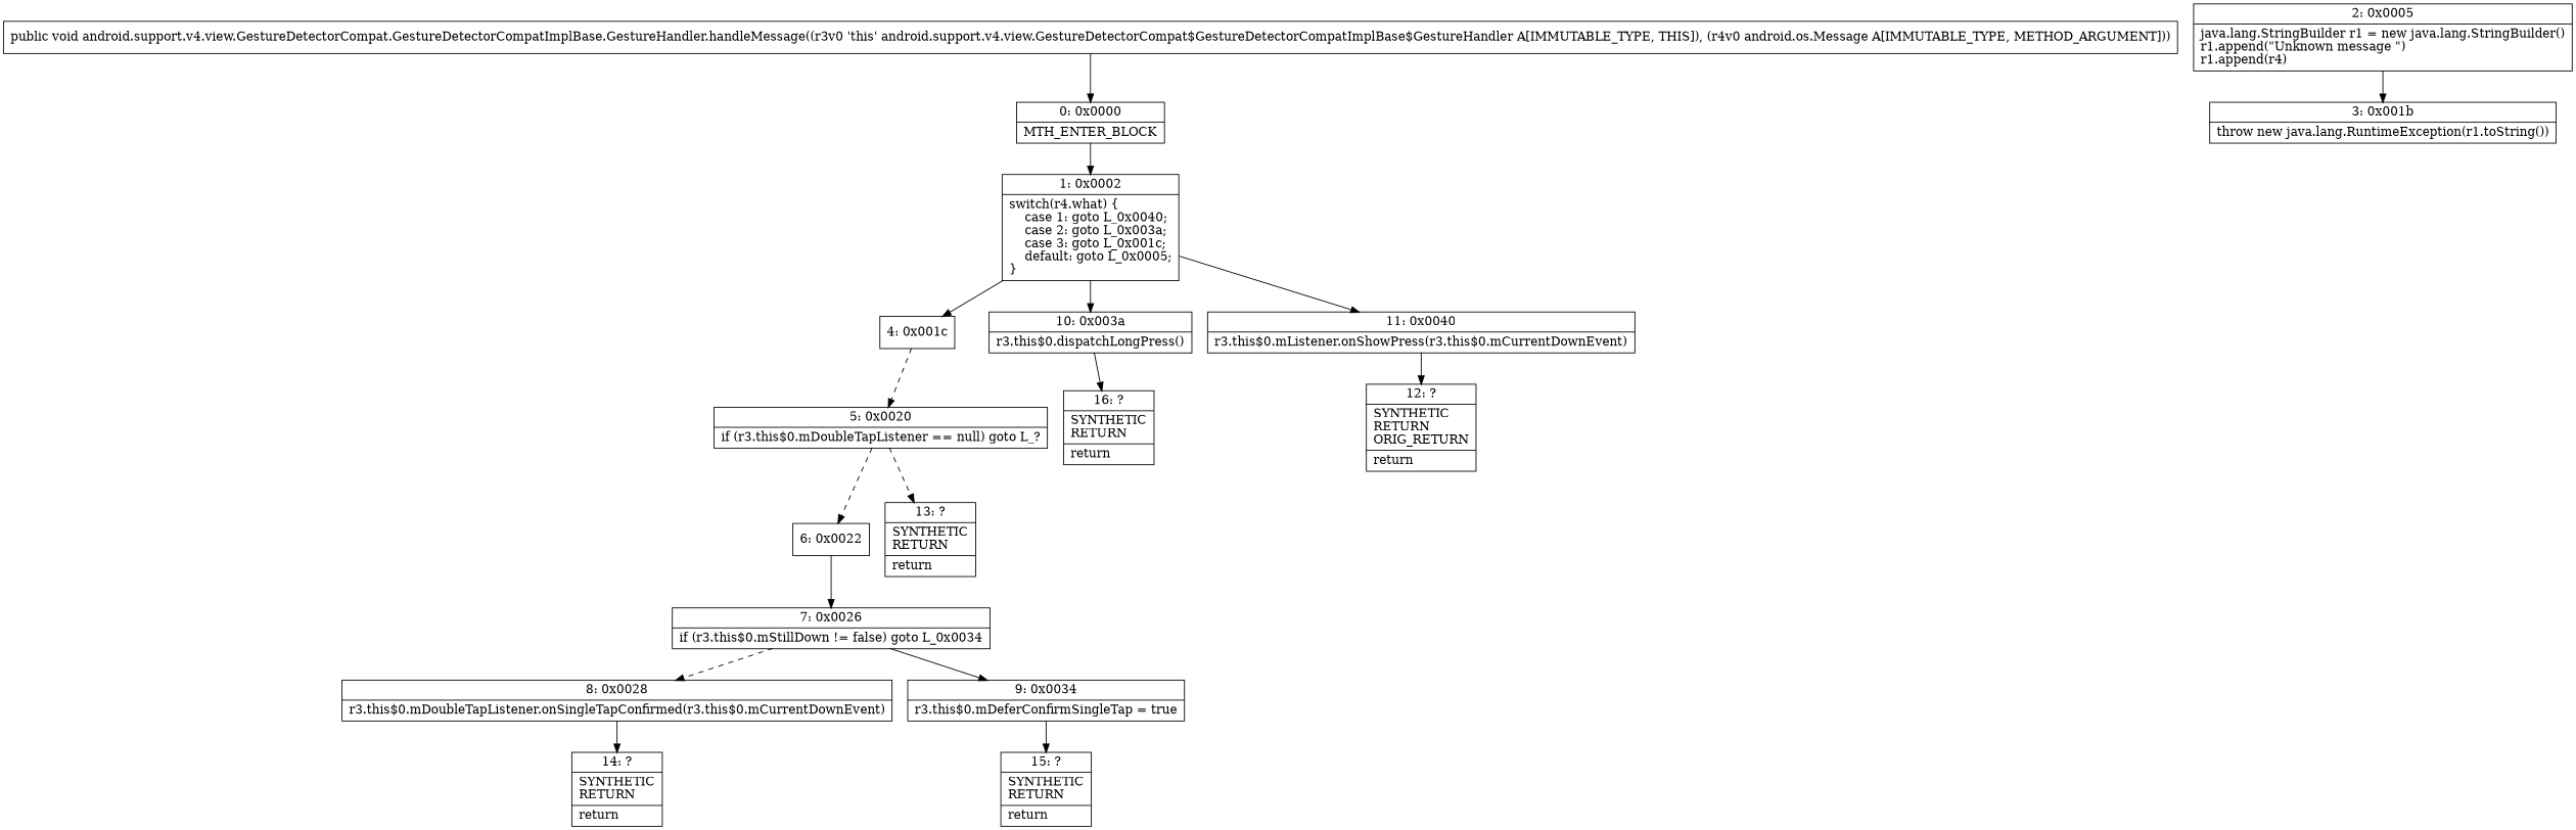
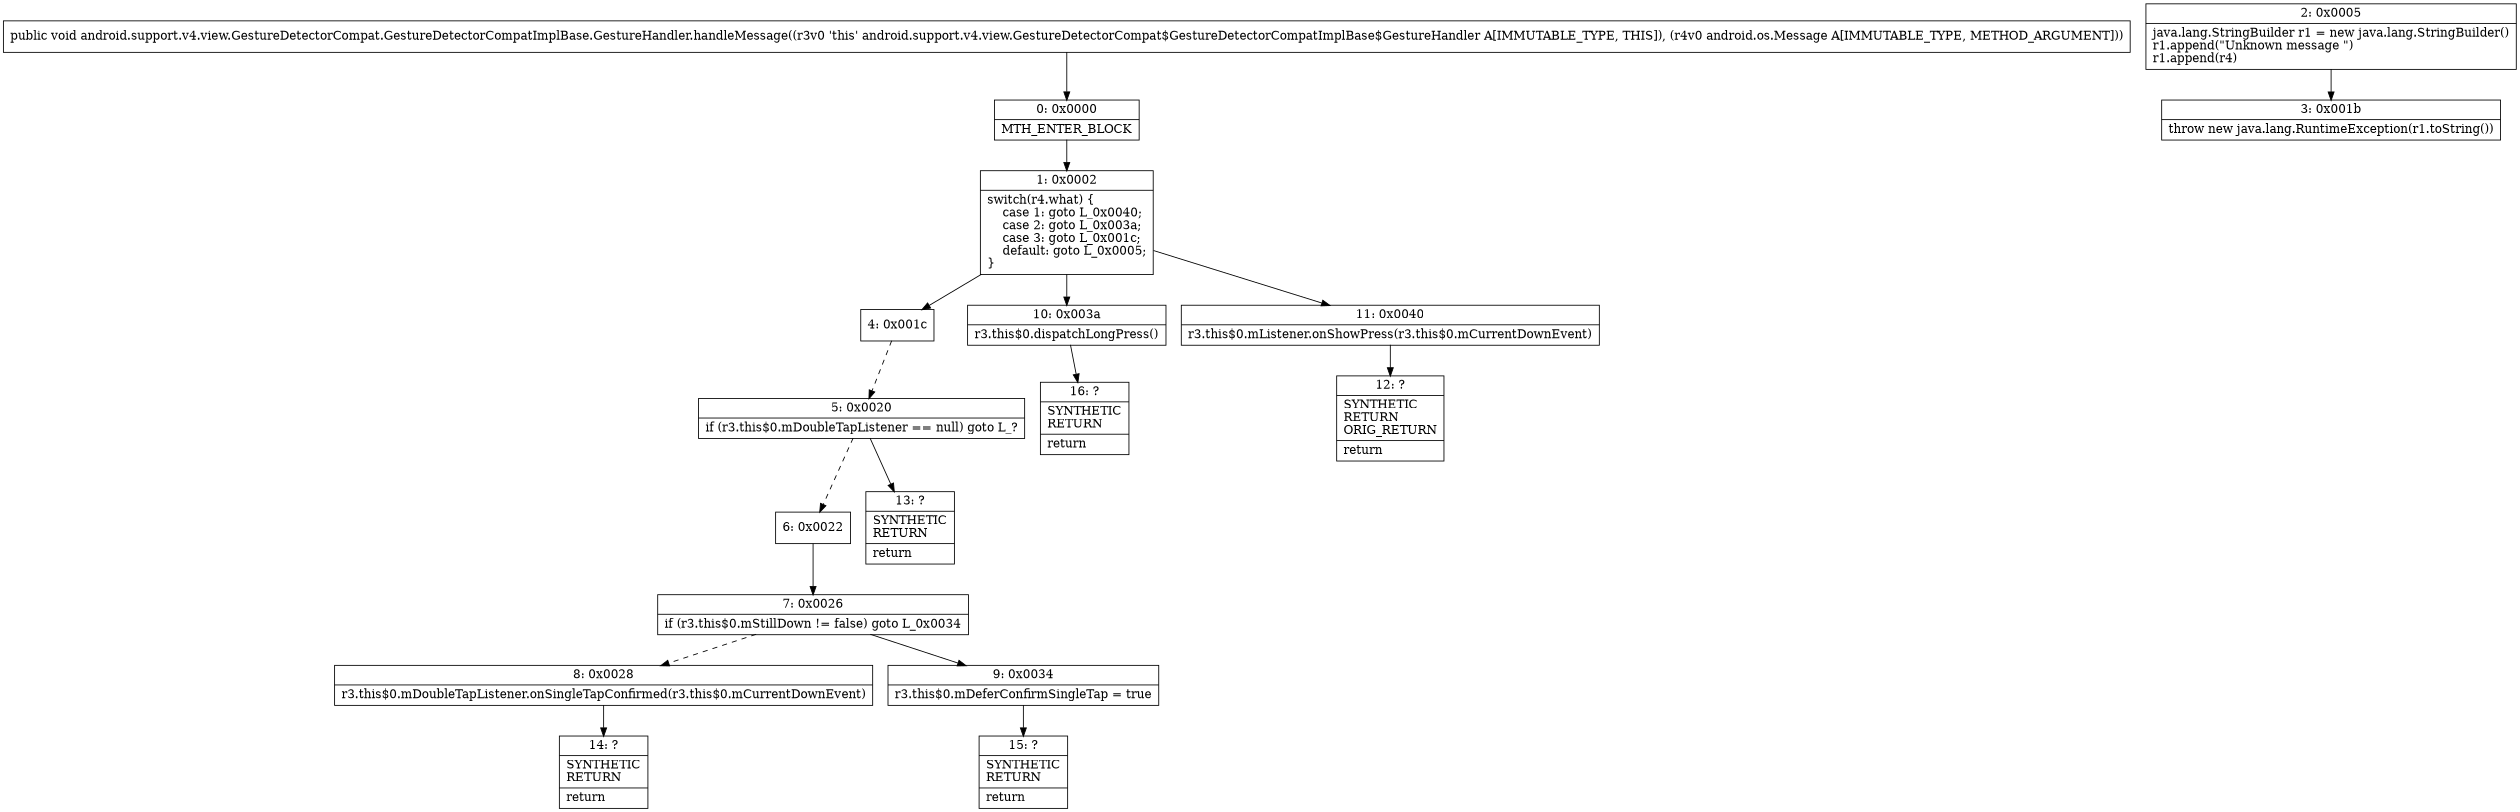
  digraph {
    node [shape=record]
    n1 [label="{0\:\ 0x0000|MTH_ENTER_BLOCK\l}"]
    n2 [label="{1\:\ 0x0002|switch(r4.what) \{\l    case 1: goto L_0x0040;\l    case 2: goto L_0x003a;\l    case 3: goto L_0x001c;\l    default: goto L_0x0005;\l\}\l}"]
    n3 [label="{4\:\ 0x001c}"]
    n4 [label="{10\:\ 0x003a|r3.this$0.dispatchLongPress()\l}"]
    n5 [label="{11\:\ 0x0040|r3.this$0.mListener.onShowPress(r3.this$0.mCurrentDownEvent)\l}"]
    n6 [label="{2\:\ 0x0005|java.lang.StringBuilder r1 = new java.lang.StringBuilder()\lr1.append(\"Unknown message \")\lr1.append(r4)\l}"]
    n7 [label="{3\:\ 0x001b|throw new java.lang.RuntimeException(r1.toString())\l}"]
    n8 [label="{5\:\ 0x0020|if (r3.this$0.mDoubleTapListener == null) goto L_?\l}"]
    n9 [label="{16\:\ ?|SYNTHETIC\lRETURN\l|return\l}"]
    n10 [label="{12\:\ ?|SYNTHETIC\lRETURN\lORIG_RETURN\l|return\l}"]
    n11 [label="{6\:\ 0x0022}"]
    n12 [label="{13\:\ ?|SYNTHETIC\lRETURN\l|return\l}"]
    n13 [label="{7\:\ 0x0026|if (r3.this$0.mStillDown != false) goto L_0x0034\l}"]
    n14 [label="{8\:\ 0x0028|r3.this$0.mDoubleTapListener.onSingleTapConfirmed(r3.this$0.mCurrentDownEvent)\l}"]
    n15 [label="{9\:\ 0x0034|r3.this$0.mDeferConfirmSingleTap = true\l}"]
    n16 [label="{14\:\ ?|SYNTHETIC\lRETURN\l|return\l}"]
    n17 [label="{15\:\ ?|SYNTHETIC\lRETURN\l|return\l}"]
    n18 [label="{public void android.support.v4.view.GestureDetectorCompat.GestureDetectorCompatImplBase.GestureHandler.handleMessage((r3v0 'this' android.support.v4.view.GestureDetectorCompat$GestureDetectorCompatImplBase$GestureHandler A[IMMUTABLE_TYPE, THIS]), (r4v0 android.os.Message A[IMMUTABLE_TYPE, METHOD_ARGUMENT])) }"]
    n1 -> n2
    n2 -> n3
    n2 -> n4
    n2 -> n5
    n3 -> n8 [style=dashed]
    n4 -> n9
    n5 -> n10
    n6 -> n7
    n8 -> n11 [style=dashed]
-   n8 -> n12 [style=dashed]
+   n8 -> n12
    n11 -> n13
    n13 -> n14 [style=dashed]
    n13 -> n15
    n14 -> n16
    n15 -> n17
    n18 -> n1
  }
